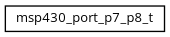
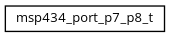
  digraph {
    rankdir=LR
    fontname="Open Sans"
-   n1 [color=black fillcolor=white fontname="Open Sans" fontsize=10 height=0.2 label=msp430_port_p7_p8_t shape=record style=filled width=0.4]
+   n1 [color=black fillcolor=white fontname="Open Sans" fontsize=10 height=0.2 label=msp434_port_p7_p8_t shape=record style=filled width=0.4]
  }
